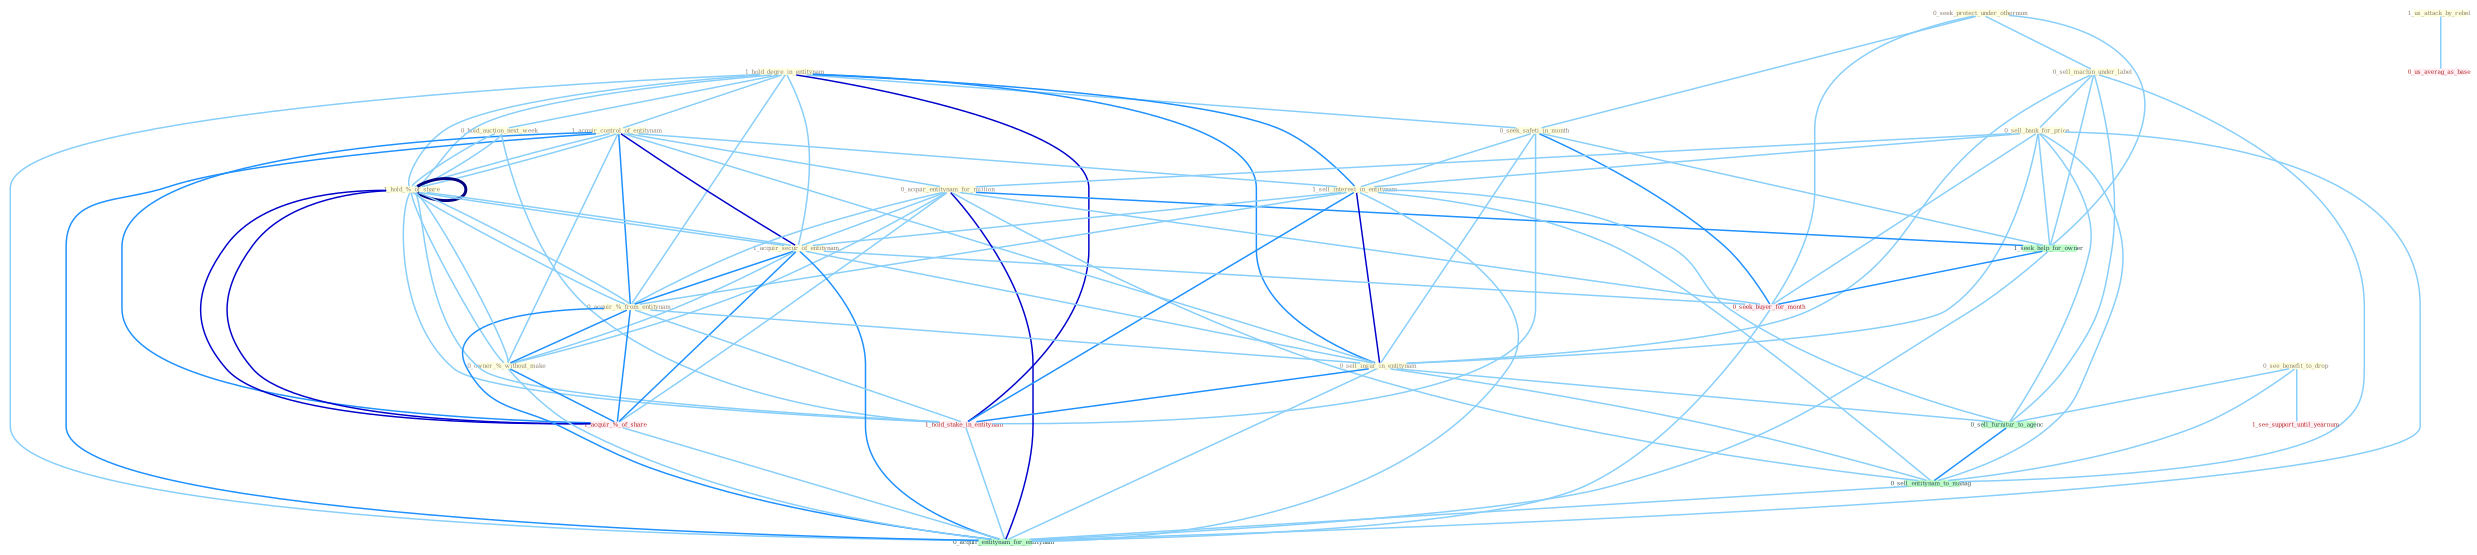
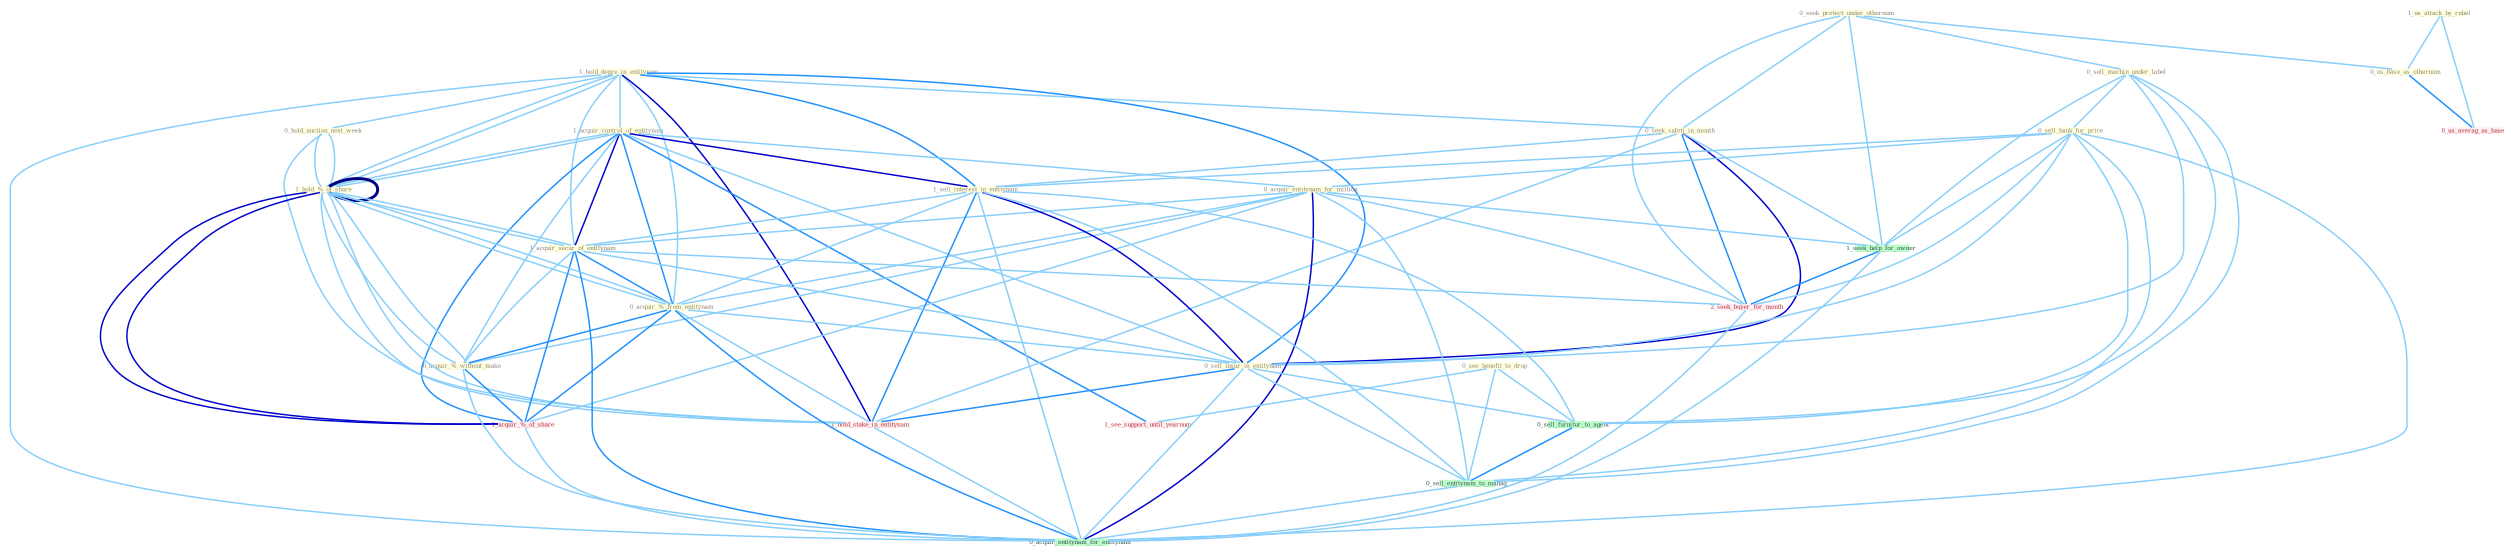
  graph {
    node [color="#ffffe0" fixedsize=true fontcolor="#8b7d6b" fontsize=4 shape=polygon style=filled]
    edge [color="#87cefa" w=1]
    "1_hold_degre_in_entitynam " [height=.06 width=.5]
    "1_acquir_control_of_entitynam " [height=.06 width=.5]
    "0_hold_auction_next_week " [height=.06 width=.5]
    "0_seek_protect_under_othernum " [height=.06 width=.5]
    "0_seek_safeti_in_month " [height=.06 width=.5]
    "0_sell_machin_under_label " [height=.06 width=.5]
    "1_us_attack_by_rebel " [height=.06 width=.5]
    "1_hold_%_of_share " [height=.06 width=.5]
    "0_sell_bank_for_price " [height=.06 width=.5]
    "0_acquir_entitynam_for_million " [height=.06 width=.5]
    "1_sell_interest_in_entitynam " [height=.06 width=.5]
    "1_acquir_secur_of_entitynam " [height=.06 width=.5]
    "0_see_benefit_to_drop " [height=.06 width=.5]
    "0_acquir_%_from_entitynam " [height=.06 width=.5]
-   "0_acquir_%_without_make " [height=.06 width=.5 label="0_owner_%_without_make"]
+   "0_us_base_as_othernum " [height=.06 width=.5]
+   "0_acquir_%_without_make " [height=.06 width=.5]
    "0_sell_insur_in_entitynam " [height=.06 width=.5]
    "1_hold_stake_in_entitynam " [color="#fff0f5" fontcolor="#b22222" height=.06 width=.5]
-   "0_seek_buyer_for_month " [color="#fff0f5" fontcolor="#b22222" height=.06 width=.5]
+   "0_seek_buyer_for_month " [color="#fff0f5" fontcolor="#b22222" height=.06 width=.5 label="2_seek_buyer_for_month"]
    "1_acquir_%_of_share " [color="#fff0f5" fontcolor="#b22222" height=.06 width=.5]
    "1_see_support_until_yearnum " [color="#fff0f5" fontcolor="#b22222" height=.06 width=.5]
    "0_us_averag_as_base " [color="#fff0f5" fontcolor="#b22222" height=.06 width=.5]
    "0_acquir_entitynam_for_entitynam " [color="#BDFCC9" fontcolor="#2f4f4f" height=.06 width=.5]
    "1_seek_help_for_owner " [color="#BDFCC9" fontcolor="#2f4f4f" height=.06 width=.5]
    "0_sell_furnitur_to_agenc " [color="#BDFCC9" fontcolor="#2f4f4f" height=.06 width=.5]
    "0_sell_entitynam_to_manag " [color="#BDFCC9" fontcolor="#2f4f4f" height=.06 width=.5]
    subgraph sub_1 {
      "1_hold_degre_in_entitynam "
      "1_acquir_control_of_entitynam "
      "0_hold_auction_next_week "
      "0_seek_protect_under_othernum "
      "0_seek_safeti_in_month "
      "0_sell_machin_under_label "
      "1_us_attack_by_rebel "
      "1_hold_%_of_share "
      "0_sell_bank_for_price "
      "0_acquir_entitynam_for_million "
      "1_sell_interest_in_entitynam "
      "1_acquir_secur_of_entitynam "
      "0_see_benefit_to_drop "
      "0_acquir_%_from_entitynam "
+     "0_us_base_as_othernum "
      "0_acquir_%_without_make "
      "0_sell_insur_in_entitynam "
    }
    subgraph sub_2 {
      "1_hold_%_of_share "
      "1_hold_stake_in_entitynam "
      "0_seek_buyer_for_month "
      "1_acquir_%_of_share "
      "1_see_support_until_yearnum "
      "0_us_averag_as_base "
    }
    "1_hold_degre_in_entitynam " -- "1_acquir_control_of_entitynam "
    "1_hold_degre_in_entitynam " -- "0_hold_auction_next_week "
    "1_hold_degre_in_entitynam " -- "0_seek_safeti_in_month "
    "1_hold_degre_in_entitynam " -- "1_hold_%_of_share "
    "1_hold_degre_in_entitynam " -- "1_hold_%_of_share "
    "1_hold_degre_in_entitynam " -- "1_sell_interest_in_entitynam " [color="#1e90ff" w=2]
    "1_hold_degre_in_entitynam " -- "1_acquir_secur_of_entitynam "
    "1_hold_degre_in_entitynam " -- "0_acquir_%_from_entitynam "
    "1_hold_degre_in_entitynam " -- "0_sell_insur_in_entitynam " [color="#1e90ff" w=2]
    "1_hold_degre_in_entitynam " -- "1_hold_stake_in_entitynam " [color="#0000cd" w=3]
    "1_hold_degre_in_entitynam " -- "0_acquir_entitynam_for_entitynam "
    "1_acquir_control_of_entitynam " -- "1_hold_%_of_share "
    "1_acquir_control_of_entitynam " -- "1_hold_%_of_share "
    "1_acquir_control_of_entitynam " -- "0_acquir_entitynam_for_million "
-   "1_acquir_control_of_entitynam " -- "1_sell_interest_in_entitynam "
+   "1_acquir_control_of_entitynam " -- "1_sell_interest_in_entitynam " [color="#0000cd"]
    "1_acquir_control_of_entitynam " -- "1_acquir_secur_of_entitynam " [color="#0000cd" w=3]
    "1_acquir_control_of_entitynam " -- "0_acquir_%_from_entitynam " [color="#1e90ff" w=2]
    "1_acquir_control_of_entitynam " -- "0_acquir_%_without_make "
    "1_acquir_control_of_entitynam " -- "0_sell_insur_in_entitynam "
    "1_acquir_control_of_entitynam " -- "1_acquir_%_of_share " [color="#1e90ff" w=2]
-   "1_acquir_control_of_entitynam " -- "0_acquir_entitynam_for_entitynam " [color="#1e90ff" w=2]
+   "1_acquir_control_of_entitynam " -- "1_see_support_until_yearnum " [color="#1e90ff" w=2]
    "0_hold_auction_next_week " -- "1_hold_%_of_share "
    "0_hold_auction_next_week " -- "1_hold_%_of_share "
    "0_hold_auction_next_week " -- "1_hold_stake_in_entitynam "
    "0_seek_protect_under_othernum " -- "0_seek_safeti_in_month "
    "0_seek_protect_under_othernum " -- "0_sell_machin_under_label "
+   "0_seek_protect_under_othernum " -- "0_us_base_as_othernum "
    "0_seek_protect_under_othernum " -- "0_seek_buyer_for_month "
    "0_seek_protect_under_othernum " -- "1_seek_help_for_owner "
    "0_seek_safeti_in_month " -- "1_sell_interest_in_entitynam "
-   "0_seek_safeti_in_month " -- "0_sell_insur_in_entitynam "
+   "0_seek_safeti_in_month " -- "0_sell_insur_in_entitynam " [color="#0000cd"]
    "0_seek_safeti_in_month " -- "1_hold_stake_in_entitynam "
    "0_seek_safeti_in_month " -- "0_seek_buyer_for_month " [color="#1e90ff" w=2]
    "0_seek_safeti_in_month " -- "1_seek_help_for_owner "
    "0_sell_machin_under_label " -- "0_sell_bank_for_price "
    "0_sell_machin_under_label " -- "0_sell_insur_in_entitynam "
    "0_sell_machin_under_label " -- "1_seek_help_for_owner "
    "0_sell_machin_under_label " -- "0_sell_furnitur_to_agenc "
    "0_sell_machin_under_label " -- "0_sell_entitynam_to_manag "
+   "1_us_attack_by_rebel " -- "0_us_base_as_othernum "
    "1_us_attack_by_rebel " -- "0_us_averag_as_base "
    "1_hold_%_of_share " -- "1_hold_%_of_share " [color="#000080" style=bold w=4]
    "1_hold_%_of_share " -- "1_acquir_secur_of_entitynam "
    "1_hold_%_of_share " -- "0_acquir_%_from_entitynam "
    "1_hold_%_of_share " -- "0_acquir_%_without_make "
    "1_hold_%_of_share " -- "1_hold_stake_in_entitynam "
    "1_hold_%_of_share " -- "1_hold_stake_in_entitynam "
    "1_hold_%_of_share " -- "1_acquir_%_of_share " [color="#0000cd" w=3]
    "1_hold_%_of_share " -- "1_acquir_%_of_share " [color="#0000cd" w=3]
    "0_sell_bank_for_price " -- "0_acquir_entitynam_for_million "
    "0_sell_bank_for_price " -- "1_sell_interest_in_entitynam "
    "0_sell_bank_for_price " -- "0_sell_insur_in_entitynam "
    "0_sell_bank_for_price " -- "0_seek_buyer_for_month "
    "0_sell_bank_for_price " -- "0_acquir_entitynam_for_entitynam "
    "0_sell_bank_for_price " -- "1_seek_help_for_owner "
    "0_sell_bank_for_price " -- "0_sell_furnitur_to_agenc "
    "0_sell_bank_for_price " -- "0_sell_entitynam_to_manag "
    "0_acquir_entitynam_for_million " -- "1_acquir_secur_of_entitynam "
    "0_acquir_entitynam_for_million " -- "0_acquir_%_from_entitynam "
    "0_acquir_entitynam_for_million " -- "0_acquir_%_without_make "
    "0_acquir_entitynam_for_million " -- "0_seek_buyer_for_month "
    "0_acquir_entitynam_for_million " -- "1_acquir_%_of_share "
    "0_acquir_entitynam_for_million " -- "0_acquir_entitynam_for_entitynam " [color="#0000cd" w=3]
-   "0_acquir_entitynam_for_million " -- "1_seek_help_for_owner " [color="#1e90ff"]
+   "0_acquir_entitynam_for_million " -- "1_seek_help_for_owner "
    "0_acquir_entitynam_for_million " -- "0_sell_entitynam_to_manag "
    "1_sell_interest_in_entitynam " -- "1_acquir_secur_of_entitynam "
    "1_sell_interest_in_entitynam " -- "0_acquir_%_from_entitynam "
    "1_sell_interest_in_entitynam " -- "0_sell_insur_in_entitynam " [color="#0000cd" w=3]
    "1_sell_interest_in_entitynam " -- "1_hold_stake_in_entitynam " [color="#1e90ff" w=2]
    "1_sell_interest_in_entitynam " -- "0_acquir_entitynam_for_entitynam "
    "1_sell_interest_in_entitynam " -- "0_sell_furnitur_to_agenc "
    "1_sell_interest_in_entitynam " -- "0_sell_entitynam_to_manag "
    "1_acquir_secur_of_entitynam " -- "1_hold_%_of_share "
    "1_acquir_secur_of_entitynam " -- "0_acquir_%_from_entitynam " [color="#1e90ff" w=2]
    "1_acquir_secur_of_entitynam " -- "0_acquir_%_without_make "
    "1_acquir_secur_of_entitynam " -- "0_sell_insur_in_entitynam "
    "1_acquir_secur_of_entitynam " -- "0_seek_buyer_for_month "
    "1_acquir_secur_of_entitynam " -- "1_acquir_%_of_share " [color="#1e90ff" w=2]
    "1_acquir_secur_of_entitynam " -- "0_acquir_entitynam_for_entitynam " [color="#1e90ff" w=2]
    "0_see_benefit_to_drop " -- "1_see_support_until_yearnum "
    "0_see_benefit_to_drop " -- "0_sell_furnitur_to_agenc "
    "0_see_benefit_to_drop " -- "0_sell_entitynam_to_manag "
    "0_acquir_%_from_entitynam " -- "1_hold_%_of_share "
    "0_acquir_%_from_entitynam " -- "0_acquir_%_without_make " [color="#1e90ff" w=2]
    "0_acquir_%_from_entitynam " -- "0_sell_insur_in_entitynam "
    "0_acquir_%_from_entitynam " -- "1_hold_stake_in_entitynam "
    "0_acquir_%_from_entitynam " -- "1_acquir_%_of_share " [color="#1e90ff" w=2]
    "0_acquir_%_from_entitynam " -- "0_acquir_entitynam_for_entitynam " [color="#1e90ff" w=2]
+   "0_us_base_as_othernum " -- "0_us_averag_as_base " [color="#1e90ff" w=2]
    "0_acquir_%_without_make " -- "1_hold_%_of_share "
    "0_acquir_%_without_make " -- "1_acquir_%_of_share " [color="#1e90ff" w=2]
    "0_acquir_%_without_make " -- "0_acquir_entitynam_for_entitynam "
    "0_sell_insur_in_entitynam " -- "1_hold_stake_in_entitynam " [color="#1e90ff" w=2]
    "0_sell_insur_in_entitynam " -- "0_acquir_entitynam_for_entitynam "
    "0_sell_insur_in_entitynam " -- "0_sell_furnitur_to_agenc "
    "0_sell_insur_in_entitynam " -- "0_sell_entitynam_to_manag "
    "1_hold_stake_in_entitynam " -- "0_acquir_entitynam_for_entitynam "
    "0_seek_buyer_for_month " -- "0_acquir_entitynam_for_entitynam "
    "1_acquir_%_of_share " -- "0_acquir_entitynam_for_entitynam "
    "1_seek_help_for_owner " -- "0_seek_buyer_for_month " [color="#1e90ff" w=2]
    "1_seek_help_for_owner " -- "0_acquir_entitynam_for_entitynam "
    "0_sell_furnitur_to_agenc " -- "0_sell_entitynam_to_manag " [color="#1e90ff" w=2]
    "0_sell_entitynam_to_manag " -- "0_acquir_entitynam_for_entitynam "
  }
